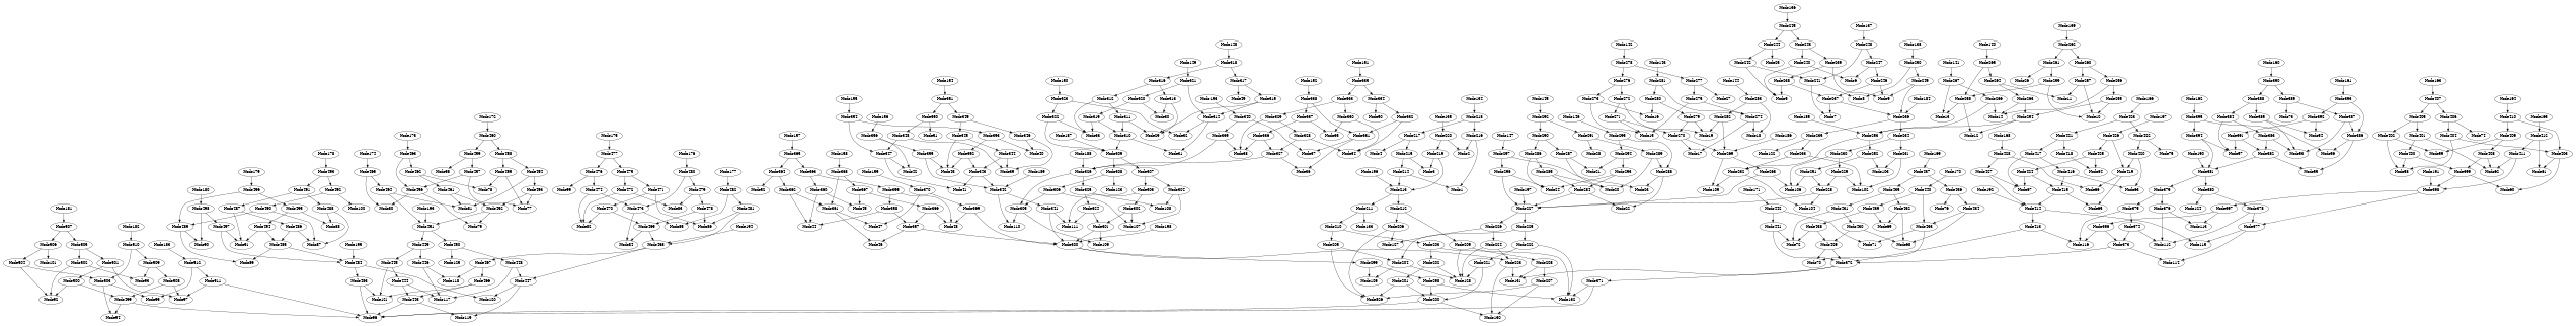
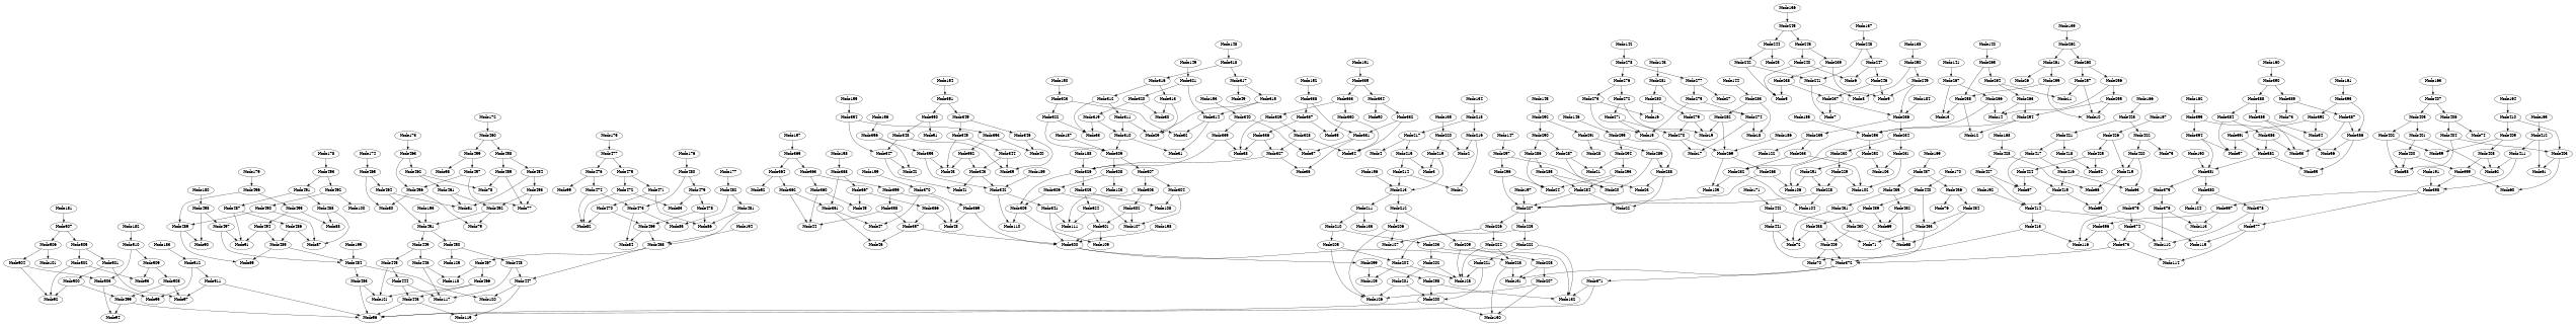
  digraph {
    edge [style=solid]
    Node134
    Node218
    Node216
    Node217
    Node2
    Node1
    Node215
    Node4
    Node135
    Node220
    Node219
    Node213
    Node3
    Node136
    Node245
    Node243
    Node244
    Node239
    Node240
    Node242
    Node25
    Node137
    Node248
    Node241
    Node247
    Node8
    Node7
    Node6
    Node246
    Node138
    Node250
    Node249
    Node236
    Node9
    Node139
    Node262
    Node260
    Node261
    Node256
    Node257
    Node259
    Node26
    Node140
    Node265
    Node258
    Node264
    Node13
    Node12
    Node11
    Node263
    Node141
    Node267
    Node266
    Node253
    Node14
    Node142
    Node278
    Node276
    Node277
    Node272
    Node273
    Node275
    Node27
    Node143
    Node281
    Node274
    Node280
    Node18
    Node17
    Node16
    Node279
    Node144
    Node283
    Node282
    Node269
    Node19
    Node145
    Node292
    Node290
    Node291
    Node286
    Node287
    Node289
    Node28
    Node146
    Node295
    Node288
    Node294
    Node23
    Node22
    Node21
    Node293
    Node147
    Node297
    Node296
    Node227
    Node24
    Node148
    Node318
    Node316
    Node317
    Node312
    Node313
    Node315
    Node49
    Node149
    Node321
    Node314
    Node320
    Node32
    Node31
    Node30
    Node319
    Node150
    Node323
    Node322
    Node309
    Node33
    Node151
    Node335
    Node333
    Node334
    Node329
    Node330
    Node332
    Node50
    Node152
    Node338
    Node331
    Node337
    Node37
    Node36
    Node35
    Node336
    Node153
    Node340
    Node339
    Node326
    Node38
    Node154
    Node351
    Node349
    Node350
    Node345
    Node346
    Node348
    Node51
    Node155
    Node354
    Node347
    Node353
    Node42
    Node41
    Node40
    Node352
    Node156
    Node356
    Node355
    Node342
    Node43
    Node157
    Node365
    Node363
    Node364
    Node359
    Node360
    Node362
    Node52
    Node158
    Node368
    Node361
    Node367
    Node47
    Node46
    Node45
    Node366
    Node159
    Node370
    Node369
    Node300
    Node48
    Node160
    Node390
    Node388
    Node389
    Node384
    Node385
    Node387
    Node73
    Node161
    Node393
    Node386
    Node392
    Node56
    Node55
    Node54
    Node391
    Node162
    Node395
    Node394
    Node381
    Node57
    Node163
    Node407
    Node405
    Node406
    Node401
    Node402
    Node404
    Node74
    Node164
    Node410
    Node403
    Node409
    Node61
    Node60
    Node59
    Node408
    Node165
    Node412
    Node411
    Node398
    Node62
    Node166
    Node423
    Node421
    Node422
    Node417
    Node418
    Node420
    Node75
    Node167
    Node426
    Node419
    Node425
    Node66
    Node65
    Node64
    Node424
    Node168
    Node428
    Node427
    Node414
    Node67
    Node169
    Node437
    Node435
    Node436
    Node431
    Node432
    Node434
    Node76
    Node170
    Node440
    Node433
    Node439
    Node71
    Node70
    Node69
    Node438
    Node171
    Node442
    Node441
    Node372
    Node72
    Node172
    Node460
    Node458
    Node459
    Node454
    Node455
    Node457
    Node98
    Node173
    Node463
    Node456
    Node462
    Node80
    Node79
    Node78
    Node461
    Node174
    Node465
    Node464
    Node451
    Node81
    Node175
    Node477
    Node475
    Node476
    Node471
    Node472
    Node474
    Node99
    Node176
    Node480
    Node473
    Node479
    Node85
    Node84
    Node83
    Node478
    Node177
    Node482
    Node481
    Node468
    Node86
    Node178
    Node493
    Node491
    Node492
    Node487
    Node488
    Node490
    Node100
    Node179
    Node496
    Node489
    Node495
    Node90
    Node89
    Node88
    Node494
    Node180
    Node498
    Node497
    Node484
    Node91
    Node181
    Node507
    Node505
    Node506
    Node501
    Node502
    Node504
    Node101
    Node182
    Node510
    Node503
    Node509
    Node95
    Node94
    Node93
    Node508
    Node183
    Node512
    Node511
    Node96
    Node97
    Node184
    Node234
    Node235
    Node230
    Node231
    Node233
    Node122
    Node185
    Node232
    Node252
    Node105
    Node104
    Node103
    Node251
    Node186
    Node268
    Node106
    Node187
    Node307
    Node308
    Node303
    Node304
    Node306
    Node123
    Node188
    Node305
    Node325
    Node110
    Node109
    Node108
    Node324
    Node189
    Node341
    Node111
    Node190
    Node379
    Node380
    Node375
    Node376
    Node378
    Node124
    Node191
    Node377
    Node397
    Node115
    Node114
    Node113
    Node396
    Node192
    Node413
    Node116
    Node193
    Node449
    Node450
    Node445
    Node446
    Node448
    Node125
    Node194
    Node447
    Node467
    Node120
    Node119
    Node118
    Node466
    Node195
    Node483
    Node121
    Node196
    Node211
    Node212
    Node210
    Node133
    Node206
    Node209
    Node197
    Node225
    Node226
    Node204
    Node222
    Node127
    Node224
    Node198
    Node223
    Node299
    Node131
    Node130
    Node129
    Node298
    Node371
    Node132
    Node200
    Node201
-   Node126 [label=Node826]
+   Node126
    Node202
    Node128
    Node203
    Node205
    Node207
    Node208
    Node214
    Node221
    Node228
    Node229
    Node102
    Node237
    Node238
    Node5
    Node254
    Node255
    Node10
    Node270
    Node271
    Node15
    Node284
    Node285
    Node20
    Node301
    Node302
    Node107
    Node310
    Node311
    Node29
    Node327
    Node328
    Node34
    Node343
    Node344
    Node39
    Node357
    Node358
    Node44
    Node373
    Node374
    Node112
    Node382
    Node383
    Node53
    Node399
    Node400
    Node58
    Node415
    Node416
    Node63
    Node429
    Node430
    Node68
    Node443
    Node444
    Node117
    Node452
    Node453
    Node77
    Node469
    Node470
    Node82
    Node485
    Node486
    Node87
    Node499
    Node500
    Node92
    Node134 -> Node218
    Node218 -> Node216
    Node218 -> Node217
    Node216 -> Node2
    Node216 -> Node1
    Node217 -> Node215
    Node217 -> Node4
    Node215 -> Node3
    Node215 -> Node214
    Node135 -> Node220
    Node220 -> Node2
    Node220 -> Node219
    Node219 -> Node213
    Node219 -> Node3
    Node213 -> Node211
    Node213 -> Node212
    Node136 -> Node245
    Node245 -> Node243
    Node245 -> Node244
    Node243 -> Node239
    Node243 -> Node240
    Node244 -> Node242
    Node244 -> Node25
    Node239 -> Node9
    Node239 -> Node238
    Node240 -> Node6
    Node240 -> Node5
    Node242 -> Node241
    Node242 -> Node5
    Node137 -> Node248
    Node248 -> Node241
    Node248 -> Node247
    Node241 -> Node8
    Node241 -> Node7
    Node247 -> Node6
    Node247 -> Node246
    Node246 -> Node9
    Node246 -> Node237
    Node138 -> Node250
    Node250 -> Node8
    Node250 -> Node249
    Node249 -> Node236
    Node249 -> Node9
    Node236 -> Node234
    Node236 -> Node235
    Node139 -> Node262
    Node262 -> Node260
    Node262 -> Node261
    Node260 -> Node256
    Node260 -> Node257
    Node261 -> Node259
    Node261 -> Node26
    Node256 -> Node14
    Node256 -> Node255
    Node257 -> Node11
    Node257 -> Node10
    Node259 -> Node258
    Node259 -> Node10
    Node140 -> Node265
    Node265 -> Node258
    Node265 -> Node264
    Node258 -> Node13
    Node258 -> Node12
    Node264 -> Node11
    Node264 -> Node263
    Node263 -> Node14
    Node263 -> Node254
    Node141 -> Node267
    Node267 -> Node13
    Node267 -> Node266
    Node266 -> Node253
    Node266 -> Node14
    Node253 -> Node232
    Node253 -> Node252
    Node142 -> Node278
    Node278 -> Node276
    Node278 -> Node277
    Node276 -> Node272
    Node276 -> Node273
    Node277 -> Node275
    Node277 -> Node27
    Node272 -> Node19
    Node272 -> Node271
    Node273 -> Node16
    Node273 -> Node15
    Node275 -> Node274
    Node275 -> Node15
    Node143 -> Node281
    Node281 -> Node274
    Node281 -> Node280
    Node274 -> Node18
    Node274 -> Node17
    Node280 -> Node16
    Node280 -> Node279
    Node279 -> Node19
    Node279 -> Node270
    Node144 -> Node283
    Node283 -> Node18
    Node283 -> Node282
    Node282 -> Node269
    Node282 -> Node19
    Node269 -> Node105
    Node269 -> Node268
    Node145 -> Node292
    Node292 -> Node290
    Node292 -> Node291
    Node290 -> Node286
    Node290 -> Node287
    Node291 -> Node289
    Node291 -> Node28
    Node286 -> Node24
    Node286 -> Node285
    Node287 -> Node21
    Node287 -> Node20
    Node289 -> Node288
    Node289 -> Node20
    Node146 -> Node295
    Node295 -> Node288
    Node295 -> Node294
    Node288 -> Node23
    Node288 -> Node22
    Node294 -> Node21
    Node294 -> Node293
    Node293 -> Node24
    Node293 -> Node284
    Node147 -> Node297
    Node297 -> Node23
    Node297 -> Node296
    Node296 -> Node227
    Node296 -> Node24
    Node227 -> Node225
    Node227 -> Node226
    Node148 -> Node318
    Node318 -> Node316
    Node318 -> Node317
    Node316 -> Node312
    Node316 -> Node313
    Node317 -> Node315
    Node317 -> Node49
    Node312 -> Node33
    Node312 -> Node311
    Node313 -> Node30
    Node313 -> Node29
    Node315 -> Node314
    Node315 -> Node29
    Node149 -> Node321
    Node321 -> Node314
    Node321 -> Node320
    Node314 -> Node32
    Node314 -> Node31
    Node320 -> Node30
    Node320 -> Node319
    Node319 -> Node33
    Node319 -> Node310
    Node150 -> Node323
    Node323 -> Node32
    Node323 -> Node322
    Node322 -> Node309
    Node322 -> Node33
    Node309 -> Node307
    Node309 -> Node308
    Node151 -> Node335
    Node335 -> Node333
    Node335 -> Node334
    Node333 -> Node329
    Node333 -> Node330
    Node334 -> Node332
    Node334 -> Node50
    Node329 -> Node38
    Node329 -> Node328
    Node330 -> Node35
    Node330 -> Node34
    Node332 -> Node331
    Node332 -> Node34
    Node152 -> Node338
    Node338 -> Node331
    Node338 -> Node337
    Node331 -> Node37
    Node331 -> Node36
    Node337 -> Node35
    Node337 -> Node336
    Node336 -> Node38
    Node336 -> Node327
    Node153 -> Node340
    Node340 -> Node37
    Node340 -> Node339
    Node339 -> Node326
    Node339 -> Node38
    Node326 -> Node305
    Node326 -> Node325
    Node154 -> Node351
    Node351 -> Node349
    Node351 -> Node350
    Node349 -> Node345
    Node349 -> Node346
    Node350 -> Node348
    Node350 -> Node51
    Node345 -> Node43
    Node345 -> Node344
    Node346 -> Node40
    Node346 -> Node39
    Node348 -> Node347
    Node348 -> Node39
    Node155 -> Node354
    Node354 -> Node347
    Node354 -> Node353
    Node347 -> Node42
    Node347 -> Node41
    Node353 -> Node40
    Node353 -> Node352
    Node352 -> Node43
    Node352 -> Node343
    Node156 -> Node356
    Node356 -> Node42
    Node356 -> Node355
    Node355 -> Node342
    Node355 -> Node43
    Node342 -> Node110
    Node342 -> Node341
    Node157 -> Node365
    Node365 -> Node363
    Node365 -> Node364
    Node363 -> Node359
    Node363 -> Node360
    Node364 -> Node362
    Node364 -> Node52
    Node359 -> Node48
    Node359 -> Node358
    Node360 -> Node45
    Node360 -> Node44
    Node362 -> Node361
    Node362 -> Node44
    Node158 -> Node368
    Node368 -> Node361
    Node368 -> Node367
    Node361 -> Node47
    Node361 -> Node46
    Node367 -> Node45
    Node367 -> Node366
    Node366 -> Node48
    Node366 -> Node357
    Node159 -> Node370
    Node370 -> Node47
    Node370 -> Node369
    Node369 -> Node300
    Node369 -> Node48
    Node300 -> Node223
    Node300 -> Node299
    Node160 -> Node390
    Node390 -> Node388
    Node390 -> Node389
    Node388 -> Node384
    Node388 -> Node385
    Node389 -> Node387
    Node389 -> Node73
    Node384 -> Node57
    Node384 -> Node383
    Node385 -> Node54
    Node385 -> Node53
    Node387 -> Node386
    Node387 -> Node53
    Node161 -> Node393
    Node393 -> Node386
    Node393 -> Node392
    Node386 -> Node56
    Node386 -> Node55
    Node392 -> Node54
    Node392 -> Node391
    Node391 -> Node57
    Node391 -> Node382
    Node162 -> Node395
    Node395 -> Node56
    Node395 -> Node394
    Node394 -> Node381
    Node394 -> Node57
    Node381 -> Node379
    Node381 -> Node380
    Node163 -> Node407
    Node407 -> Node405
    Node407 -> Node406
    Node405 -> Node401
    Node405 -> Node402
    Node406 -> Node404
    Node406 -> Node74
    Node401 -> Node62
    Node401 -> Node400
    Node402 -> Node59
    Node402 -> Node58
    Node404 -> Node403
    Node404 -> Node58
    Node164 -> Node410
    Node410 -> Node403
    Node410 -> Node409
    Node403 -> Node61
    Node403 -> Node60
    Node409 -> Node59
    Node409 -> Node408
    Node408 -> Node62
    Node408 -> Node399
    Node165 -> Node412
    Node412 -> Node61
    Node412 -> Node411
    Node411 -> Node398
    Node411 -> Node62
    Node398 -> Node377
    Node398 -> Node397
    Node166 -> Node423
    Node423 -> Node421
    Node423 -> Node422
    Node421 -> Node417
    Node421 -> Node418
    Node422 -> Node420
    Node422 -> Node75
    Node417 -> Node67
    Node417 -> Node416
    Node418 -> Node64
    Node420 -> Node419
    Node420 -> Node63
    Node167 -> Node426
    Node426 -> Node419
    Node426 -> Node425
    Node419 -> Node66
    Node419 -> Node65
    Node425 -> Node64
    Node425 -> Node424
    Node424 -> Node67
    Node424 -> Node415
    Node168 -> Node428
    Node428 -> Node66
    Node428 -> Node427
    Node427 -> Node414
    Node427 -> Node67
    Node414 -> Node115
    Node414 -> Node413
    Node169 -> Node437
    Node437 -> Node435
    Node437 -> Node436
    Node435 -> Node431
    Node435 -> Node432
    Node436 -> Node434
    Node436 -> Node76
    Node431 -> Node72
    Node431 -> Node430
    Node432 -> Node69
    Node432 -> Node68
    Node434 -> Node433
    Node434 -> Node68
    Node170 -> Node440
    Node440 -> Node433
    Node440 -> Node439
    Node433 -> Node71
    Node433 -> Node70
    Node439 -> Node69
    Node439 -> Node438
    Node438 -> Node72
    Node438 -> Node429
    Node171 -> Node442
    Node442 -> Node71
    Node442 -> Node441
    Node441 -> Node372
    Node441 -> Node72
    Node372 -> Node131
    Node372 -> Node371
    Node172 -> Node460
    Node460 -> Node458
    Node460 -> Node459
    Node458 -> Node454
    Node458 -> Node455
    Node459 -> Node457
    Node459 -> Node98
    Node454 -> Node81
    Node454 -> Node453
    Node455 -> Node78
    Node455 -> Node77
    Node457 -> Node456
    Node457 -> Node77
    Node173 -> Node463
    Node463 -> Node456
    Node463 -> Node462
    Node456 -> Node80
    Node456 -> Node79
    Node462 -> Node78
    Node462 -> Node461
    Node461 -> Node81
    Node461 -> Node452
    Node174 -> Node465
    Node465 -> Node80
    Node465 -> Node464
    Node464 -> Node451
    Node464 -> Node81
    Node451 -> Node449
    Node451 -> Node450
    Node175 -> Node477
    Node477 -> Node475
    Node477 -> Node476
    Node475 -> Node471
    Node475 -> Node472
    Node476 -> Node474
    Node476 -> Node99
    Node471 -> Node86
    Node471 -> Node470
    Node472 -> Node83
    Node472 -> Node82
    Node474 -> Node473
    Node474 -> Node82
    Node176 -> Node480
    Node480 -> Node473
    Node480 -> Node479
    Node473 -> Node85
    Node473 -> Node84
    Node479 -> Node83
    Node479 -> Node478
    Node478 -> Node86
    Node478 -> Node469
    Node177 -> Node482
    Node482 -> Node85
    Node482 -> Node481
    Node481 -> Node468
    Node481 -> Node86
    Node468 -> Node447
    Node468 -> Node467
    Node178 -> Node493
    Node493 -> Node491
    Node493 -> Node492
    Node491 -> Node487
    Node491 -> Node488
    Node492 -> Node490
    Node492 -> Node100
    Node487 -> Node91
    Node487 -> Node486
    Node488 -> Node88
    Node488 -> Node87
    Node490 -> Node489
    Node490 -> Node87
    Node179 -> Node496
    Node496 -> Node489
    Node496 -> Node495
    Node489 -> Node90
    Node489 -> Node89
    Node495 -> Node88
    Node495 -> Node494
    Node494 -> Node91
    Node494 -> Node485
    Node180 -> Node498
    Node498 -> Node90
    Node498 -> Node497
    Node497 -> Node484
    Node497 -> Node91
    Node484 -> Node120
    Node484 -> Node483
    Node181 -> Node507
    Node507 -> Node505
    Node507 -> Node506
    Node505 -> Node501
    Node505 -> Node502
    Node506 -> Node504
    Node506 -> Node101
    Node501 -> Node97
    Node501 -> Node500
    Node502 -> Node93
    Node502 -> Node92
    Node504 -> Node503
    Node504 -> Node92
    Node182 -> Node510
    Node510 -> Node503
    Node510 -> Node509
    Node503 -> Node95
    Node503 -> Node94
    Node509 -> Node93
    Node509 -> Node508
    Node508 -> Node97
    Node508 -> Node499
    Node183 -> Node512
    Node512 -> Node95
    Node512 -> Node511
    Node511 -> Node96
    Node511 -> Node97
    Node184 -> Node236
    Node234 -> Node230
    Node234 -> Node231
    Node235 -> Node233
    Node235 -> Node122
    Node230 -> Node106
    Node230 -> Node229
    Node231 -> Node103
    Node231 -> Node102
    Node233 -> Node232
    Node233 -> Node102
    Node185 -> Node253
    Node232 -> Node105
    Node232 -> Node104
    Node252 -> Node103
    Node252 -> Node251
    Node251 -> Node106
    Node251 -> Node228
    Node186 -> Node269
    Node268 -> Node227
    Node268 -> Node106
    Node187 -> Node309
    Node307 -> Node303
    Node307 -> Node304
    Node308 -> Node306
    Node308 -> Node123
    Node303 -> Node111
    Node303 -> Node302
    Node304 -> Node108
    Node304 -> Node107
    Node306 -> Node305
    Node306 -> Node107
    Node188 -> Node326
    Node305 -> Node110
    Node305 -> Node109
    Node325 -> Node108
    Node325 -> Node324
    Node324 -> Node111
    Node324 -> Node301
    Node189 -> Node342
    Node341 -> Node300
    Node341 -> Node111
    Node190 -> Node381
    Node379 -> Node375
    Node379 -> Node376
    Node380 -> Node378
    Node380 -> Node124
    Node375 -> Node116
    Node375 -> Node374
    Node376 -> Node113
    Node376 -> Node112
    Node378 -> Node377
    Node378 -> Node112
    Node191 -> Node398
    Node377 -> Node115
    Node377 -> Node114
    Node397 -> Node113
    Node397 -> Node396
    Node396 -> Node116
    Node396 -> Node373
    Node192 -> Node414
    Node413 -> Node372
    Node413 -> Node116
    Node193 -> Node451
    Node449 -> Node445
    Node449 -> Node446
    Node450 -> Node448
    Node450 -> Node125
    Node445 -> Node121
    Node445 -> Node444
    Node446 -> Node118
    Node446 -> Node117
    Node448 -> Node447
    Node448 -> Node117
    Node194 -> Node468
    Node447 -> Node120
    Node447 -> Node119
    Node467 -> Node118
    Node467 -> Node466
    Node466 -> Node121
    Node466 -> Node443
    Node195 -> Node484
    Node483 -> Node96
    Node483 -> Node121
    Node196 -> Node213
    Node211 -> Node210
    Node211 -> Node133
    Node212 -> Node206
    Node212 -> Node209
    Node210 -> Node203
    Node210 -> Node205
    Node206 -> Node127
    Node206 -> Node126
    Node209 -> Node128
    Node209 -> Node208
    Node197 -> Node227
    Node225 -> Node204
    Node225 -> Node222
    Node226 -> Node127
    Node226 -> Node224
    Node204 -> Node129
    Node204 -> Node128
    Node222 -> Node132
    Node222 -> Node221
    Node224 -> Node223
    Node224 -> Node128
    Node198 -> Node300
    Node223 -> Node131
    Node223 -> Node130
    Node299 -> Node129
    Node299 -> Node298
    Node298 -> Node132
    Node298 -> Node200
    Node371 -> Node96
    Node371 -> Node132
    Node200 -> Node96
    Node200 -> Node130
    Node201 -> Node200
    Node201 -> Node126
    Node202 -> Node201
    Node202 -> Node128
    Node203 -> Node132
    Node203 -> Node202
    Node205 -> Node204
    Node205 -> Node126
    Node207 -> Node130
    Node207 -> Node126
    Node208 -> Node131
    Node208 -> Node207
    Node214 -> Node1
    Node214 -> Node213
    Node221 -> Node200
    Node221 -> Node128
    Node228 -> Node227
    Node228 -> Node104
    Node229 -> Node228
    Node229 -> Node102
    Node237 -> Node7
    Node237 -> Node236
    Node238 -> Node237
    Node238 -> Node5
    Node254 -> Node12
    Node254 -> Node253
    Node255 -> Node254
    Node255 -> Node10
    Node270 -> Node17
    Node270 -> Node269
    Node271 -> Node270
    Node271 -> Node15
    Node284 -> Node22
    Node284 -> Node227
    Node285 -> Node284
    Node285 -> Node20
    Node301 -> Node300
    Node301 -> Node109
    Node302 -> Node301
    Node302 -> Node107
    Node310 -> Node31
    Node310 -> Node309
    Node311 -> Node310
    Node311 -> Node29
    Node327 -> Node36
    Node327 -> Node326
    Node328 -> Node327
    Node328 -> Node34
    Node343 -> Node41
    Node343 -> Node342
    Node344 -> Node343
    Node344 -> Node39
    Node357 -> Node46
    Node357 -> Node300
    Node358 -> Node357
    Node358 -> Node44
    Node373 -> Node372
    Node373 -> Node114
    Node374 -> Node373
    Node374 -> Node112
    Node382 -> Node55
    Node382 -> Node381
    Node383 -> Node382
    Node383 -> Node53
    Node399 -> Node60
    Node399 -> Node398
    Node400 -> Node399
    Node400 -> Node58
    Node415 -> Node65
    Node415 -> Node414
    Node416 -> Node415
    Node416 -> Node63
    Node429 -> Node70
    Node429 -> Node372
    Node430 -> Node429
    Node430 -> Node68
    Node443 -> Node96
    Node443 -> Node119
    Node444 -> Node443
    Node444 -> Node117
    Node452 -> Node79
    Node452 -> Node451
    Node453 -> Node452
    Node453 -> Node77
    Node469 -> Node84
    Node469 -> Node468
    Node470 -> Node469
    Node470 -> Node82
    Node485 -> Node89
    Node485 -> Node484
    Node486 -> Node485
    Node486 -> Node87
    Node499 -> Node94
    Node499 -> Node96
    Node500 -> Node499
    Node500 -> Node92
  }
